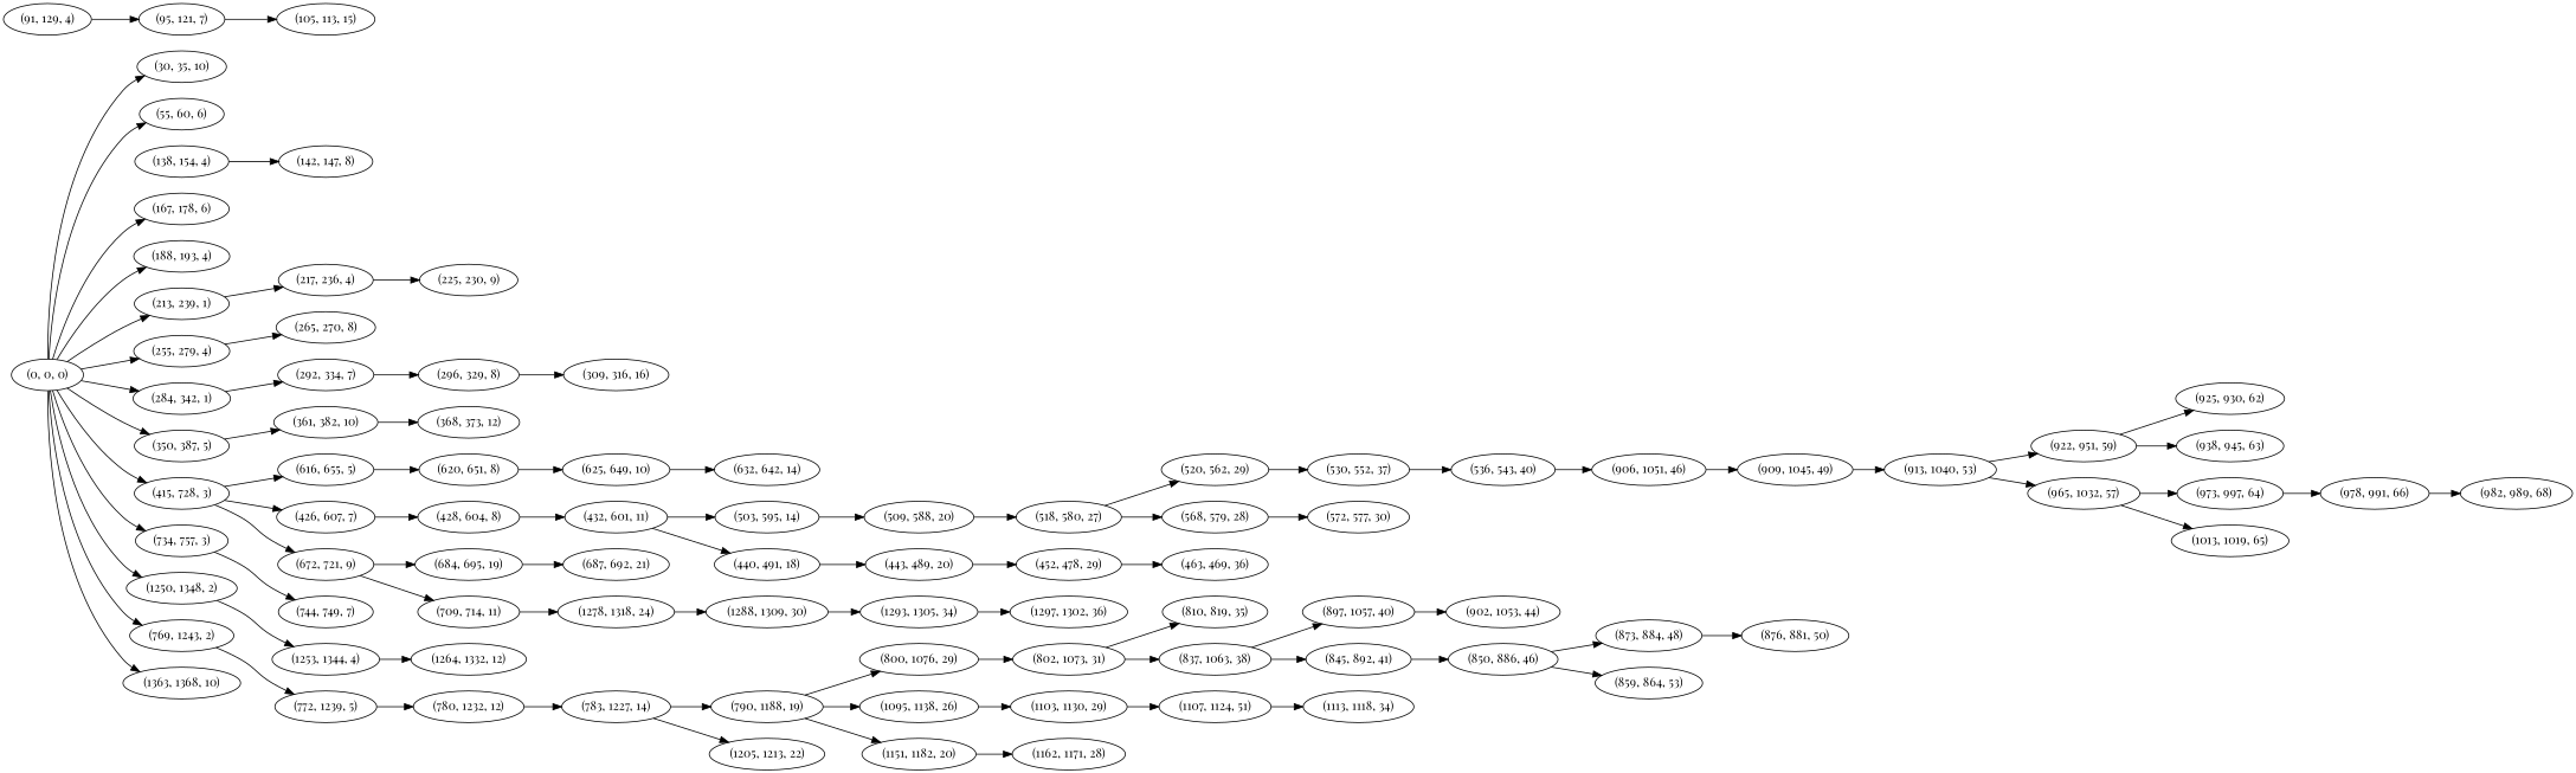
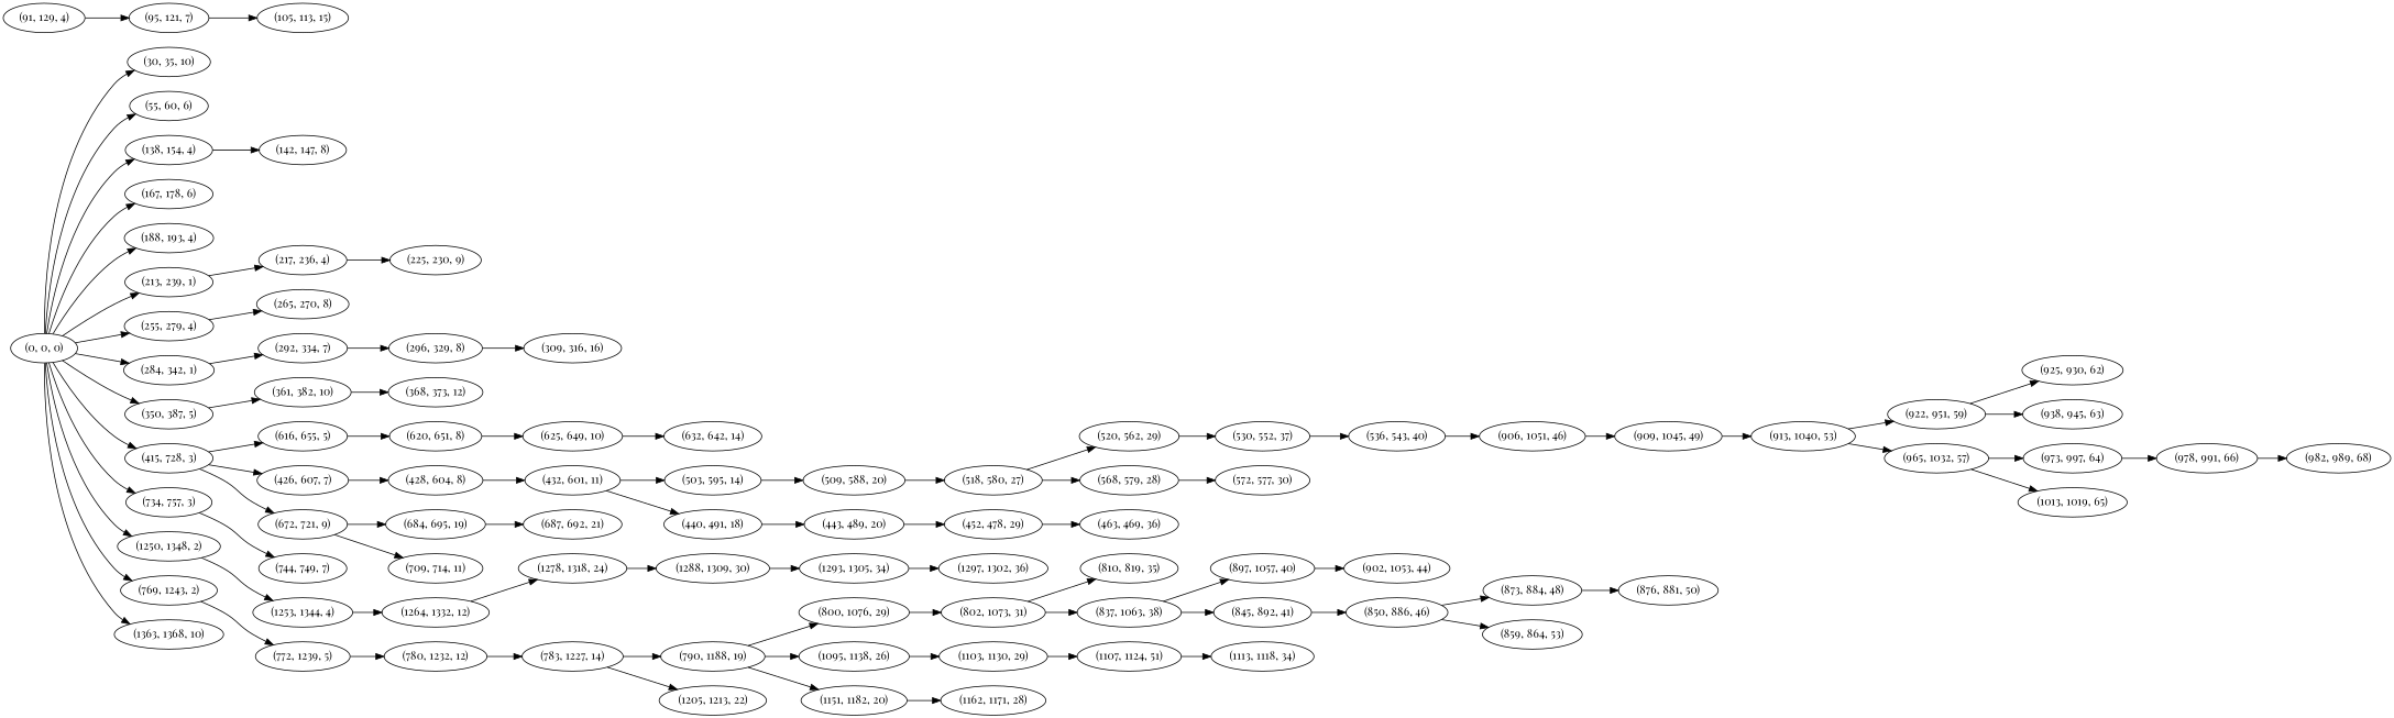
  digraph {
    fontname="Playfair Display"
    rankdir=LR
    node [fontname="Playfair Display"]
    edge [fontname="Playfair Display"]
    "(0, 0, 0)"
    "(30, 35, 10)"
    "(55, 60, 6)"
    "(138, 154, 4)"
    "(167, 178, 6)"
    "(188, 193, 4)"
    "(213, 239, 1)"
    "(255, 279, 4)"
    "(284, 342, 1)"
    "(350, 387, 5)"
    "(415, 728, 3)"
    "(734, 757, 3)"
    "(769, 1243, 2)"
    "(1250, 1348, 2)"
    "(1363, 1368, 10)"
    "(142, 147, 8)"
    "(217, 236, 4)"
    "(265, 270, 8)"
    "(292, 334, 7)"
    "(361, 382, 10)"
    "(426, 607, 7)"
    "(616, 655, 5)"
    "(672, 721, 9)"
    "(744, 749, 7)"
    "(772, 1239, 5)"
    "(1253, 1344, 4)"
    "(91, 129, 4)"
    "(95, 121, 7)"
    "(105, 113, 15)"
    "(225, 230, 9)"
    "(296, 329, 8)"
    "(309, 316, 16)"
    "(368, 373, 12)"
    "(428, 604, 8)"
    "(620, 651, 8)"
    "(684, 695, 19)"
    "(709, 714, 11)"
    "(432, 601, 11)"
    "(440, 491, 18)"
    "(503, 595, 14)"
    "(443, 489, 20)"
    "(509, 588, 20)"
    "(452, 478, 29)"
    "(463, 469, 36)"
    "(518, 580, 27)"
    "(520, 562, 29)"
    "(568, 579, 28)"
    "(530, 552, 37)"
    "(572, 577, 30)"
    "(536, 543, 40)"
    "(906, 1051, 46)"
    "(625, 649, 10)"
    "(632, 642, 14)"
    "(687, 692, 21)"
    "(780, 1232, 12)"
    "(783, 1227, 14)"
    "(790, 1188, 19)"
    "(1205, 1213, 22)"
    "(800, 1076, 29)"
    "(1095, 1138, 26)"
    "(1151, 1182, 20)"
    "(802, 1073, 31)"
    "(1103, 1130, 29)"
    "(1162, 1171, 28)"
    "(810, 819, 35)"
    "(837, 1063, 38)"
    "(845, 892, 41)"
    "(897, 1057, 40)"
    "(850, 886, 46)"
    "(902, 1053, 44)"
    "(859, 864, 53)"
    "(873, 884, 48)"
    "(876, 881, 50)"
    "(909, 1045, 49)"
    "(913, 1040, 53)"
    "(922, 951, 59)"
    "(965, 1032, 57)"
    "(925, 930, 62)"
    "(938, 945, 63)"
    "(973, 997, 64)"
    "(1013, 1019, 65)"
    "(978, 991, 66)"
    "(982, 989, 68)"
    n84 [label="(1107, 1124, 51)"]
    "(1113, 1118, 34)"
    "(1264, 1332, 12)"
    "(1278, 1318, 24)"
    "(1288, 1309, 30)"
    "(1293, 1305, 34)"
    "(1297, 1302, 36)"
    "(0, 0, 0)" -> "(30, 35, 10)"
    "(0, 0, 0)" -> "(55, 60, 6)"
+   "(0, 0, 0)" -> "(138, 154, 4)"
    "(0, 0, 0)" -> "(167, 178, 6)"
    "(0, 0, 0)" -> "(188, 193, 4)"
    "(0, 0, 0)" -> "(213, 239, 1)"
    "(0, 0, 0)" -> "(255, 279, 4)"
    "(0, 0, 0)" -> "(284, 342, 1)"
    "(0, 0, 0)" -> "(350, 387, 5)"
    "(0, 0, 0)" -> "(415, 728, 3)"
    "(0, 0, 0)" -> "(734, 757, 3)"
    "(0, 0, 0)" -> "(769, 1243, 2)"
    "(0, 0, 0)" -> "(1250, 1348, 2)"
    "(0, 0, 0)" -> "(1363, 1368, 10)"
    "(138, 154, 4)" -> "(142, 147, 8)"
    "(213, 239, 1)" -> "(217, 236, 4)"
    "(255, 279, 4)" -> "(265, 270, 8)"
    "(284, 342, 1)" -> "(292, 334, 7)"
    "(350, 387, 5)" -> "(361, 382, 10)"
    "(415, 728, 3)" -> "(426, 607, 7)"
    "(415, 728, 3)" -> "(616, 655, 5)"
    "(415, 728, 3)" -> "(672, 721, 9)"
    "(734, 757, 3)" -> "(744, 749, 7)"
    "(769, 1243, 2)" -> "(772, 1239, 5)"
    "(1250, 1348, 2)" -> "(1253, 1344, 4)"
    "(217, 236, 4)" -> "(225, 230, 9)"
    "(292, 334, 7)" -> "(296, 329, 8)"
    "(361, 382, 10)" -> "(368, 373, 12)"
    "(426, 607, 7)" -> "(428, 604, 8)"
    "(616, 655, 5)" -> "(620, 651, 8)"
    "(672, 721, 9)" -> "(684, 695, 19)"
    "(672, 721, 9)" -> "(709, 714, 11)"
    "(772, 1239, 5)" -> "(780, 1232, 12)"
    "(1253, 1344, 4)" -> "(1264, 1332, 12)"
    "(91, 129, 4)" -> "(95, 121, 7)"
    "(95, 121, 7)" -> "(105, 113, 15)"
    "(296, 329, 8)" -> "(309, 316, 16)"
    "(428, 604, 8)" -> "(432, 601, 11)"
    "(620, 651, 8)" -> "(625, 649, 10)"
    "(684, 695, 19)" -> "(687, 692, 21)"
    "(432, 601, 11)" -> "(440, 491, 18)"
    "(432, 601, 11)" -> "(503, 595, 14)"
    "(440, 491, 18)" -> "(443, 489, 20)"
    "(503, 595, 14)" -> "(509, 588, 20)"
    "(443, 489, 20)" -> "(452, 478, 29)"
    "(509, 588, 20)" -> "(518, 580, 27)"
    "(452, 478, 29)" -> "(463, 469, 36)"
    "(518, 580, 27)" -> "(520, 562, 29)"
    "(518, 580, 27)" -> "(568, 579, 28)"
    "(520, 562, 29)" -> "(530, 552, 37)"
    "(568, 579, 28)" -> "(572, 577, 30)"
    "(530, 552, 37)" -> "(536, 543, 40)"
    "(536, 543, 40)" -> "(906, 1051, 46)"
    "(906, 1051, 46)" -> "(909, 1045, 49)"
    "(625, 649, 10)" -> "(632, 642, 14)"
    "(780, 1232, 12)" -> "(783, 1227, 14)"
    "(783, 1227, 14)" -> "(790, 1188, 19)"
    "(783, 1227, 14)" -> "(1205, 1213, 22)"
    "(790, 1188, 19)" -> "(800, 1076, 29)"
    "(790, 1188, 19)" -> "(1095, 1138, 26)"
    "(790, 1188, 19)" -> "(1151, 1182, 20)"
    "(800, 1076, 29)" -> "(802, 1073, 31)"
    "(1095, 1138, 26)" -> "(1103, 1130, 29)"
    "(1151, 1182, 20)" -> "(1162, 1171, 28)"
    "(802, 1073, 31)" -> "(810, 819, 35)"
    "(802, 1073, 31)" -> "(837, 1063, 38)"
    "(1103, 1130, 29)" -> n84
    "(837, 1063, 38)" -> "(845, 892, 41)"
    "(837, 1063, 38)" -> "(897, 1057, 40)"
    "(845, 892, 41)" -> "(850, 886, 46)"
    "(897, 1057, 40)" -> "(902, 1053, 44)"
    "(850, 886, 46)" -> "(859, 864, 53)"
    "(850, 886, 46)" -> "(873, 884, 48)"
    "(873, 884, 48)" -> "(876, 881, 50)"
    "(909, 1045, 49)" -> "(913, 1040, 53)"
    "(913, 1040, 53)" -> "(922, 951, 59)"
    "(913, 1040, 53)" -> "(965, 1032, 57)"
    "(922, 951, 59)" -> "(925, 930, 62)"
    "(922, 951, 59)" -> "(938, 945, 63)"
    "(965, 1032, 57)" -> "(973, 997, 64)"
    "(965, 1032, 57)" -> "(1013, 1019, 65)"
    "(973, 997, 64)" -> "(978, 991, 66)"
    "(978, 991, 66)" -> "(982, 989, 68)"
    n84 -> "(1113, 1118, 34)"
-   "(709, 714, 11)" -> "(1278, 1318, 24)"
+   "(1264, 1332, 12)" -> "(1278, 1318, 24)"
    "(1278, 1318, 24)" -> "(1288, 1309, 30)"
    "(1288, 1309, 30)" -> "(1293, 1305, 34)"
    "(1293, 1305, 34)" -> "(1297, 1302, 36)"
  }
